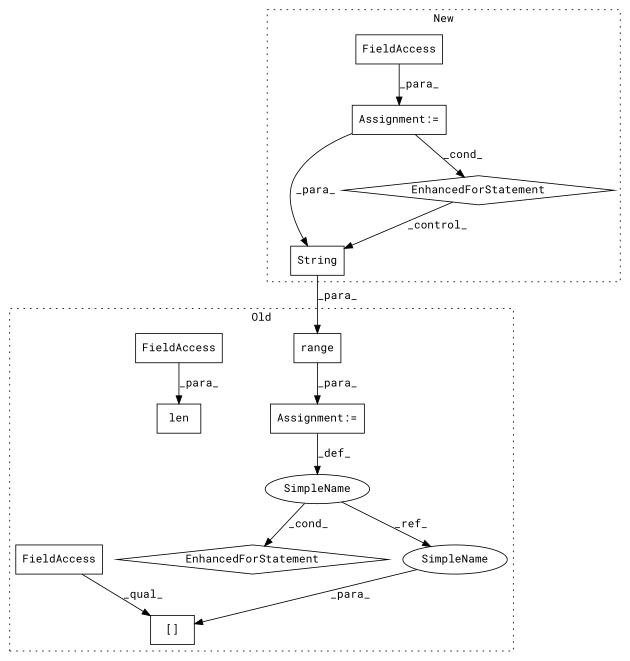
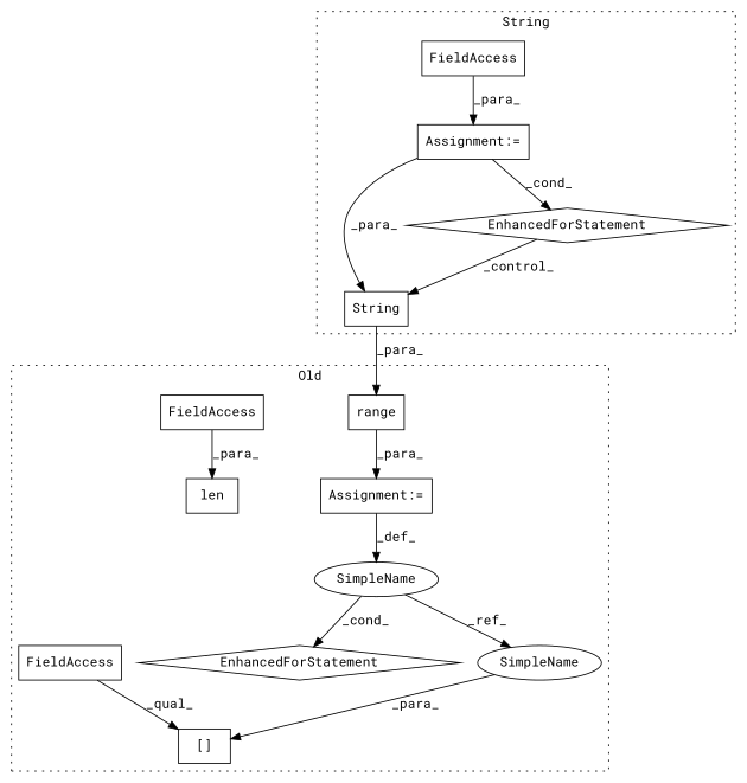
  digraph {
    fontname="Roboto Mono"
    node [a=32 fontname="Roboto Mono" l="53,2" s="3600,3679" shape=box]
    edge [fontname="Roboto Mono"]
    n1 [l="6,1" label=range s="3661,3678"]
    n2 [a=70 label=EnhancedForStatement shape=diamond]
    n3 [a=7 label="Assignment:="]
    n4 [l="4,1" label=len s="3667,3677"]
    n5 [a=2 l="7,1" label="[]" s="3709,3717"]
    n6 [a=42 l=1 label=SimpleName s=3657 shape=ellipse]
    n7 [a=22 l=6 label=FieldAccess s=3671]
    n8 [a=22 l=6 label=FieldAccess s=3709]
    n9 [a=42 l=1 label=SimpleName s=3716 shape=ellipse]
    n10 [l="7,1" label=String s="3559,3567"]
    n11 [a=70 label=EnhancedForStatement s="3451,3536" shape=diamond]
    n12 [a=7 label="Assignment:=" s="3451,3536"]
    n13 [a=22 l=6 label=FieldAccess s=3530]
    subgraph cluster_1 {
      label=Old
      style=dotted
      n1
      n2
      n3
      n4
      n5
      n6
      n7
      n8
      n9
    }
    subgraph cluster_2 {
-     label=New
+     label=String
      style=dotted
      n10
      n11
      n12
      n13
    }
    n1 -> n3 [label=_para_]
    n3 -> n6 [label=_def_]
    n6 -> n2 [label=_cond_]
    n6 -> n9 [label=_ref_]
    n7 -> n4 [label=_para_]
    n8 -> n5 [label=_qual_]
    n9 -> n5 [label=_para_]
    n10 -> n1 [label=_para_]
    n11 -> n10 [label=_control_]
    n12 -> n10 [label=_para_]
    n12 -> n11 [label=_cond_]
    n13 -> n12 [label=_para_]
  }
